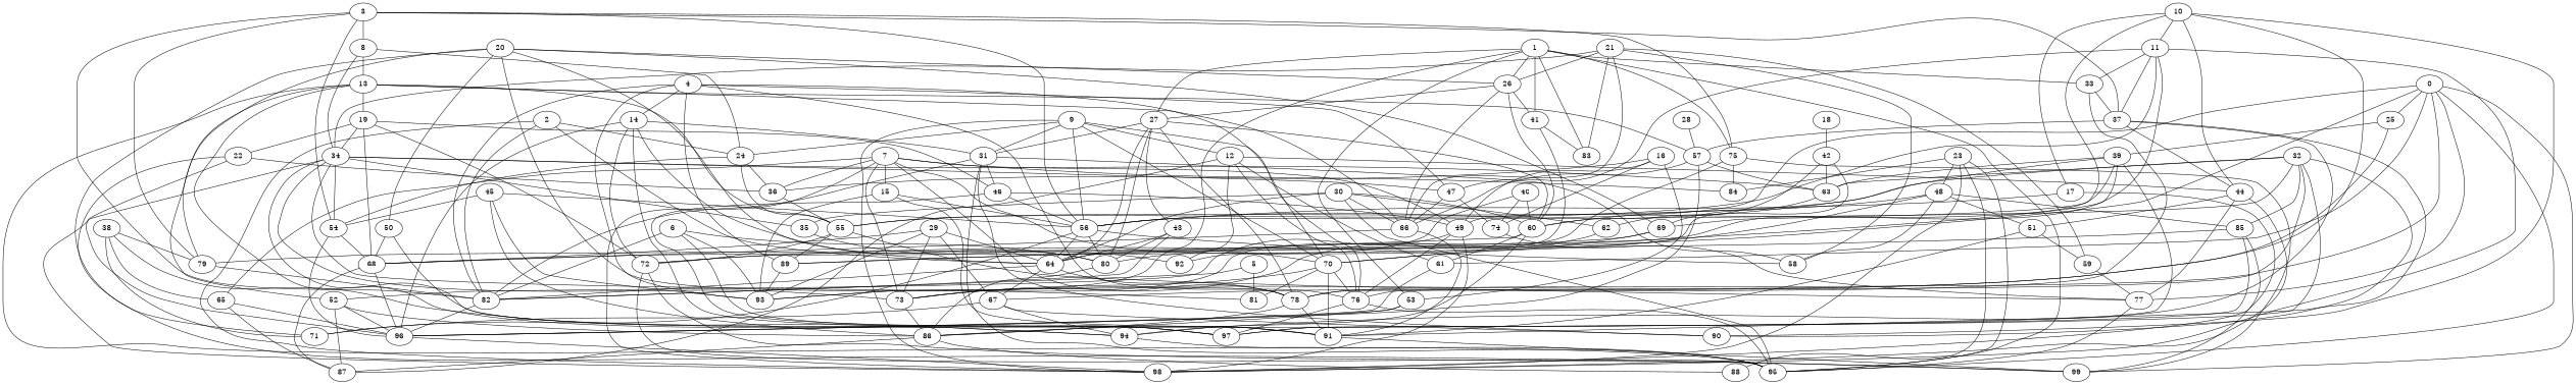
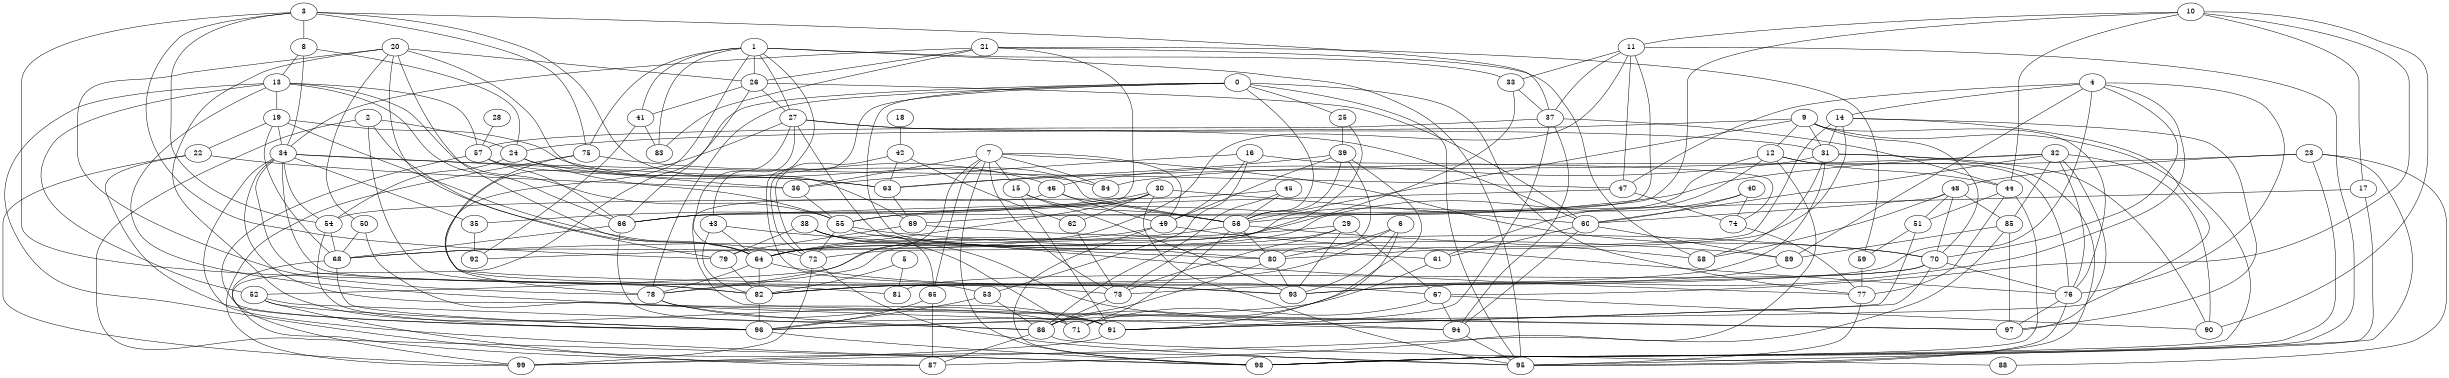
  strict graph {
    edge [is_available=True prob=1.0]
    0
    25
    56
    61
    72
    77
    78
    95
    99
    73
    39
    64
    80
    71
    58
    96
    91
    86
    1
    26
    27
    33
    53
    75
    83
    93
    41
    17
    98
    66
    60
    31
    43
    37
    84
    2
    24
    82
    54
    36
    55
    67
    3
    8
    79
    13
    34
    44
    57
    94
    68
    4
    14
    47
    70
    76
    89
    97
    74
    81
    5
    6
    7
    15
    49
    65
    52
    87
    19
    35
    63
    9
    12
    92
    90
    46
    10
    11
    69
    51
    22
    16
    18
    42
    62
    20
    50
    21
    59
    23
    48
    88
    85
    28
    29
    30
    32
    38
    40
    45
    0 -- 25 [prob=0.586696461123]
    0 -- 56 [prob=0.92959971992]
    0 -- 61 [prob=0.858942567696]
    0 -- 72 [prob=0.581740779636]
    0 -- 77
    0 -- 78 [prob=0.407528909216]
    0 -- 95 [prob=0.413363624031]
    0 -- 99 [prob=0.852162750918]
    25 -- 73 [prob=0.20801256204]
    25 -- 39 [prob=0.412549776521]
    56 -- 64
    56 -- 80 [prob=0.149420105599]
    56 -- 71 [prob=0.280929732421]
    56 -- 58 [prob=0.621630166585]
    61 -- 96 [prob=0.453478736892]
    72 -- 95 [prob=0.4812195905]
    72 -- 99 [prob=0.343780557504]
    77 -- 95 [prob=0.585461519614]
    78 -- 91 [prob=0.947851118781]
    78 -- 86 [prob=0.600864746725]
    73 -- 86
    39 -- 56 [prob=0.961944819807]
    39 -- 80 [prob=0.461948816217]
    39 -- 86 [prob=0.261770054922]
    39 -- 49 [prob=0.817003869827]
    39 -- 63
    64 -- 78 [prob=0.0244022949612]
    64 -- 82
    64 -- 67 [prob=0.0569712816026]
    80 -- 86 [prob=0.668920374208]
-   45 -- 93
+   80 -- 93
    96 -- 98 [prob=0.825854929605]
    91 -- 99 [prob=0.381221925475]
    86 -- 87 [prob=0.227646835528]
    86 -- 88 [prob=0.714967648848]
    1 -- 95 [prob=0.948925240604]
    1 -- 26 [prob=0.800730349011]
    1 -- 27
    1 -- 33 [prob=0.634620085903]
    1 -- 53 [prob=0.766322896217]
    1 -- 75 [prob=0.057970075148]
    1 -- 83
    1 -- 93 [prob=0.402819034409]
    1 -- 41 [prob=0.159879287257]
    26 -- 27 [prob=0.430422137627]
    26 -- 41 [prob=0.0731901502369]
    26 -- 66 [prob=0.887277852742]
    26 -- 60 [prob=0.104402802851]
    27 -- 78 [prob=0.658150522763]
    27 -- 64
    27 -- 80 [prob=0.578417751573]
    27 -- 60 [prob=0.745188645604]
    27 -- 31 [prob=0.381805958268]
    27 -- 43 [prob=0.816413026318]
    33 -- 78 [prob=0.979656209912]
    33 -- 37 [prob=0.817525781173]
    53 -- 96 [prob=0.403866983388]
    53 -- 86 [prob=0.54440974105]
    75 -- 99 [prob=0.929912359409]
    75 -- 93 [prob=0.749991662882]
    75 -- 84 [prob=0.900380665098]
    41 -- 83 [prob=0.999566159485]
    41 -- 92 [prob=0.992975434253]
    17 -- 56
    17 -- 98 [prob=0.868449778173]
    66 -- 91
    66 -- 68 [prob=0.176537312249]
    60 -- 61
    60 -- 94
    60 -- 89 [prob=0.609775136895]
    31 -- 95 [prob=0.436339997769]
    31 -- 58 [prob=0.983275207409]
    31 -- 82
    31 -- 90
    31 -- 46 [prob=0.785117051856]
    43 -- 64 [prob=0.180009909649]
    43 -- 80 [prob=0.0911493320197]
    43 -- 82 [prob=0.804908042762]
    37 -- 91 [prob=0.771597211438]
    37 -- 44 [prob=0.223791239396]
    37 -- 57 [prob=0.095782260451]
    37 -- 94 [prob=0.652264745751]
    2 -- 64 [prob=0.981339386116]
    2 -- 98 [prob=0.542570868479]
    2 -- 24 [prob=0.718334420773]
    2 -- 82 [prob=0.0735780825782]
    24 -- 54 [prob=0.550534675961]
    24 -- 36 [prob=0.800703656651]
    24 -- 55 [prob=0.845093820909]
    82 -- 96
    54 -- 96 [prob=0.430584339364]
    54 -- 68 [prob=0.324511270781]
    36 -- 55 [prob=0.797890993446]
    55 -- 72 [prob=0.529228903784]
    55 -- 77 [prob=0.950028356347]
    55 -- 89 [prob=0.202192254161]
    67 -- 71 [prob=0.548955055296]
    67 -- 94 [prob=0.667912605354]
    67 -- 90 [prob=0.935800734731]
    3 -- 56
    3 -- 75 [prob=0.975122890102]
    3 -- 37 [prob=0.723511847753]
    3 -- 82 [prob=0.203804216003]
    3 -- 54 [prob=0.231694862247]
    3 -- 8
    3 -- 79 [prob=0.651837086338]
    8 -- 24 [prob=0.815342455765]
    8 -- 13 [prob=0.0971324874871]
    8 -- 34 [prob=0.516826986889]
    79 -- 82 [prob=0.776889412517]
    13 -- 95 [prob=0.732456783657]
    13 -- 66 [prob=0.720579553945]
    13 -- 55 [prob=0.671539933328]
    13 -- 57
    13 -- 97 [prob=0.888812814695]
    13 -- 52 [prob=0.387553301806]
    13 -- 19
    34 -- 73
    34 -- 91 [prob=0.899184464334]
    34 -- 98 [prob=0.659187556537]
    34 -- 54 [prob=0.926562982921]
    34 -- 47 [prob=0.875997067086]
    34 -- 81 [prob=0.279733330343]
    34 -- 35
    34 -- 63 [prob=0.914157434725]
    44 -- 77
    44 -- 98 [prob=0.61941448858]
    44 -- 51
    57 -- 96 [prob=0.336034003938]
    57 -- 66 [prob=0.646686780566]
    57 -- 63 [prob=0.167920051507]
    94 -- 95
    68 -- 96 [prob=0.449577123415]
    68 -- 87 [prob=0.327997759385]
    4 -- 93 [prob=0.740944126635]
    4 -- 82 [prob=0.589464701249]
    4 -- 14 [prob=0.374064023596]
    4 -- 47
    4 -- 70 [prob=0.758559161675]
    4 -- 76 [prob=0.313344009409]
    4 -- 89
    14 -- 72
    14 -- 80 [prob=0.861032640584]
    14 -- 96
    14 -- 31 [prob=0.277418756127]
    14 -- 97
    47 -- 66 [prob=0.163609231809]
    47 -- 74 [prob=0.327786199428]
    70 -- 73 [prob=0.766808638957]
    70 -- 91 [prob=0.0242183040396]
    70 -- 76 [prob=0.986644643254]
    70 -- 81 [prob=0.728179632418]
    76 -- 95 [prob=0.473289320622]
    76 -- 97 [prob=0.497015882592]
    89 -- 93
    74 -- 77 [prob=0.72556985823]
    5 -- 82 [prob=0.486281162907]
    5 -- 81 [prob=0.333483119182]
    6 -- 80 [prob=0.875458048223]
    6 -- 91 [prob=0.250583181435]
    6 -- 93 [prob=0.49145373798]
    6 -- 82
    7 -- 78
    7 -- 73 [prob=0.680633335179]
    7 -- 98 [prob=0.948232185704]
    7 -- 84 [prob=0.106323542054]
    7 -- 36 [prob=0.388848781826]
    7 -- 70
    7 -- 15 [prob=0.602000797423]
    7 -- 49 [prob=0.490015388005]
    7 -- 65 [prob=0.698175567991]
    15 -- 56 [prob=0.759943771561]
    15 -- 91 [prob=0.595645331614]
    15 -- 93
    49 -- 98
    49 -- 76 [prob=0.0740403668083]
    49 -- 52 [prob=0.859040623463]
    65 -- 96 [prob=0.0524105639787]
    65 -- 87
    52 -- 96 [prob=0.325893229392]
    52 -- 86 [prob=0.973501483641]
    52 -- 87 [prob=0.650069546436]
    19 -- 72 [prob=0.754216687304]
    19 -- 34 [prob=0.403199566439]
    19 -- 68
    19 -- 46 [prob=0.53146533401]
    19 -- 22 [prob=0.0328734619889]
    35 -- 92 [prob=0.12426401937]
    63 -- 69 [prob=0.990606782239]
    9 -- 56 [prob=0.253029004407]
    9 -- 98 [prob=0.473865734542]
    9 -- 31 [prob=0.970135417296]
    9 -- 24 [prob=0.31908640203]
    9 -- 70 [prob=0.478264560729]
    9 -- 76 [prob=0.778119032781]
    9 -- 12 [prob=0.648419019191]
    12 -- 61 [prob=0.163235531735]
    12 -- 44
    12 -- 76 [prob=0.544813791719]
    12 -- 87 [prob=0.284385609173]
    12 -- 92 [prob=0.223020882294]
    46 -- 56 [prob=0.414587224041]
    46 -- 97 [prob=0.972413232902]
    46 -- 49 [prob=0.743063347589]
    10 -- 17
    10 -- 67
    10 -- 44 [prob=0.70729933469]
    10 -- 90
    10 -- 11
    10 -- 69 [prob=0.489240153718]
    11 -- 33 [prob=0.86514903752]
    11 -- 98 [prob=0.670963257135]
    11 -- 37 [prob=0.275278317531]
    11 -- 55 [prob=0.80785311893]
    11 -- 68
    11 -- 47 [prob=0.588579777537]
    69 -- 79 [prob=0.723518875129]
    69 -- 70 [prob=0.286961502474]
    51 -- 91 [prob=0.160306140954]
    51 -- 59
    22 -- 99 [prob=0.021696077145]
    22 -- 96 [prob=0.556919449891]
    22 -- 36 [prob=0.387552179378]
    16 -- 53 [prob=0.5574239349]
    16 -- 36 [prob=0.936679826276]
    16 -- 74 [prob=0.712080692369]
    16 -- 49 [prob=0.831213207858]
    18 -- 42 [prob=0.676671503717]
    42 -- 72 [prob=0.233453457717]
    42 -- 63 [prob=0.784378961088]
    42 -- 62 [prob=0.853477515298]
    62 -- 73 [prob=0.84893190439]
    20 -- 78
    20 -- 64 [prob=0.888921175506]
    20 -- 71
    20 -- 26 [prob=0.340543520582]
    20 -- 79
    20 -- 69 [prob=0.632767829483]
    20 -- 50 [prob=0.00509024232745]
    50 -- 94 [prob=0.726158013364]
    50 -- 68
    21 -- 58 [prob=0.0503458844515]
    21 -- 26 [prob=0.298768056707]
    21 -- 83 [prob=0.650376343198]
    21 -- 66 [prob=0.578187919007]
    21 -- 34 [prob=0.208340703605]
    21 -- 59 [prob=0.528270902571]
    59 -- 77 [prob=0.0803131143996]
    23 -- 95 [prob=0.587148676919]
    23 -- 98 [prob=0.974128540037]
    23 -- 84 [prob=0.729745031798]
    23 -- 48 [prob=0.202869806482]
    23 -- 88
    48 -- 58 [prob=0.87444992512]
    48 -- 60 [prob=0.805218681314]
    48 -- 70 [prob=0.408976468147]
    48 -- 51 [prob=0.421655074245]
    48 -- 85 [prob=0.964802621265]
    85 -- 99 [prob=0.467107885081]
    85 -- 89
    85 -- 97 [prob=0.594609177867]
    28 -- 57
    29 -- 73 [prob=0.388331003079]
    29 -- 64 [prob=0.0728009866933]
    29 -- 93
    29 -- 67 [prob=0.410477660301]
    29 -- 68 [prob=0.59053182395]
    30 -- 95 [prob=0.951640334131]
    30 -- 64 [prob=0.230974020873]
    30 -- 66
    30 -- 60
    30 -- 35
    30 -- 62
    32 -- 60
    32 -- 55 [prob=0.432842191674]
    32 -- 76
    32 -- 97 [prob=0.0999599935763]
    32 -- 63 [prob=0.0515349377904]
    32 -- 90
    32 -- 85 [prob=0.795522299398]
    38 -- 71 [prob=0.67997775379]
    38 -- 79
    38 -- 94 [prob=0.402527776381]
    38 -- 65 [prob=0.35678116563]
    40 -- 64 [prob=0.272455305013]
    40 -- 60
    40 -- 74
    45 -- 56 [prob=0.432666249484]
    45 -- 86 [prob=0.516676782849]
    45 -- 54 [prob=0.0341086238118]
  }
